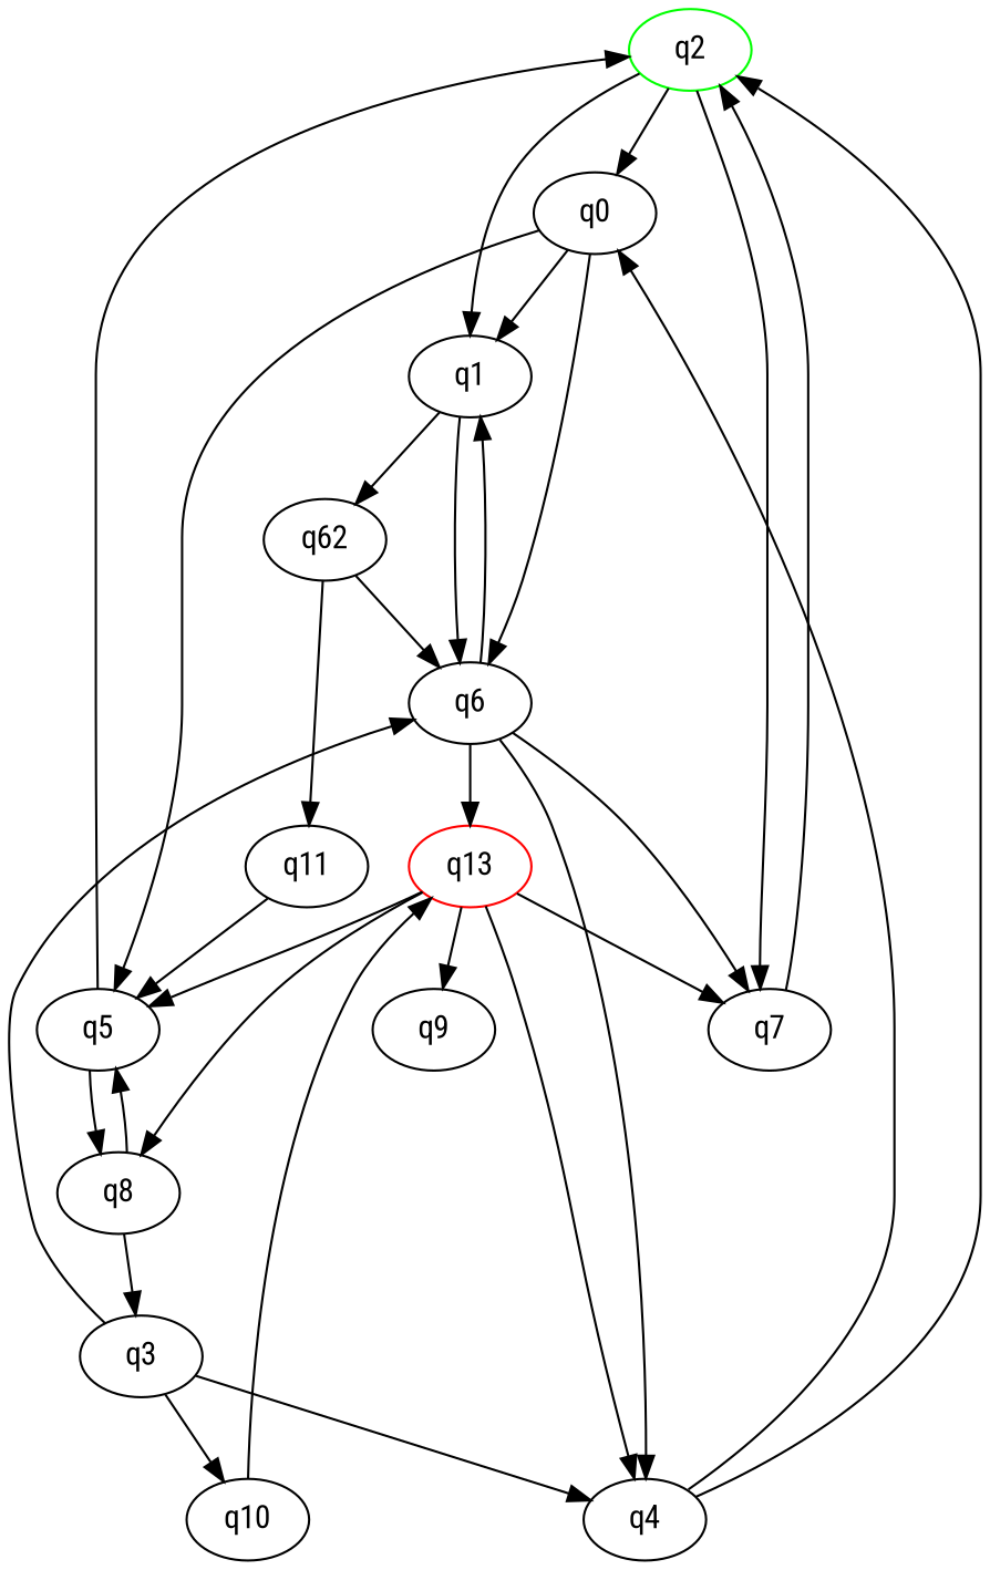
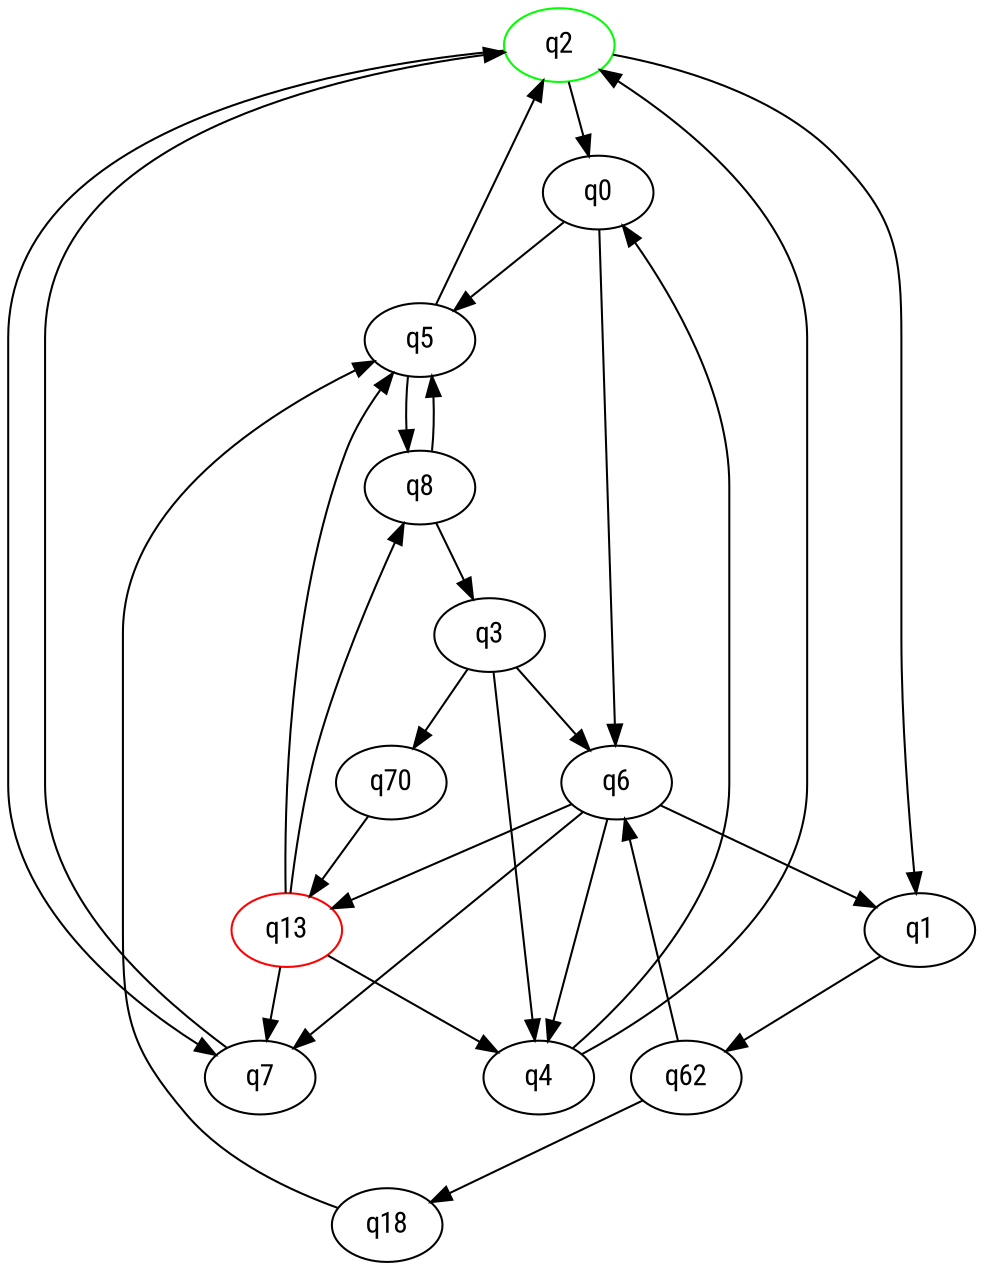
  digraph {
    fontname="Roboto Condensed"
    node [fontname="Roboto Condensed"]
    edge [fontname="Roboto Condensed"]
    q2 [color=green initial=1]
    q0
    q1
    q7
    q5
    q6
    n7 [label=q62]
    q13 [color=red final=1]
    q4
    q8
-   q9
    q3
-   q11
-   q10
+   q11 [label=q18]
+   q10 [label=q70]
    q2 -> q0
    q2 -> q1
    q2 -> q7
-   q0 -> q1
    q0 -> q5
    q0 -> q6
-   q1 -> q6
    q1 -> n7
    q7 -> q2
    q5 -> q2
    q5 -> q8
    q6 -> q1
    q6 -> q7
    q6 -> q13
    q6 -> q4
    n7 -> q6
    n7 -> q11
    q13 -> q7
    q13 -> q5
    q13 -> q4
    q13 -> q8
-   q13 -> q9
    q4 -> q2
    q4 -> q0
    q8 -> q5
    q8 -> q3
    q3 -> q6
    q3 -> q4
    q3 -> q10
    q11 -> q5
    q10 -> q13
  }
